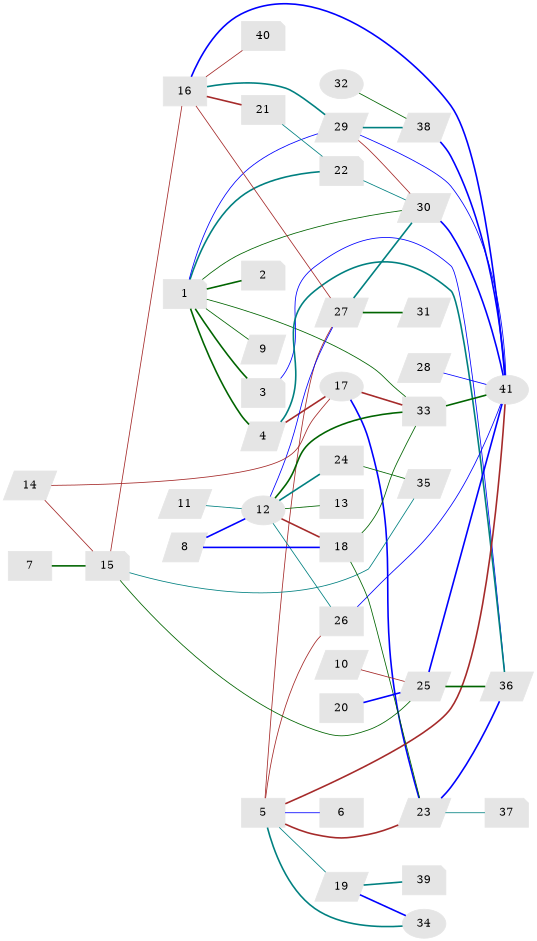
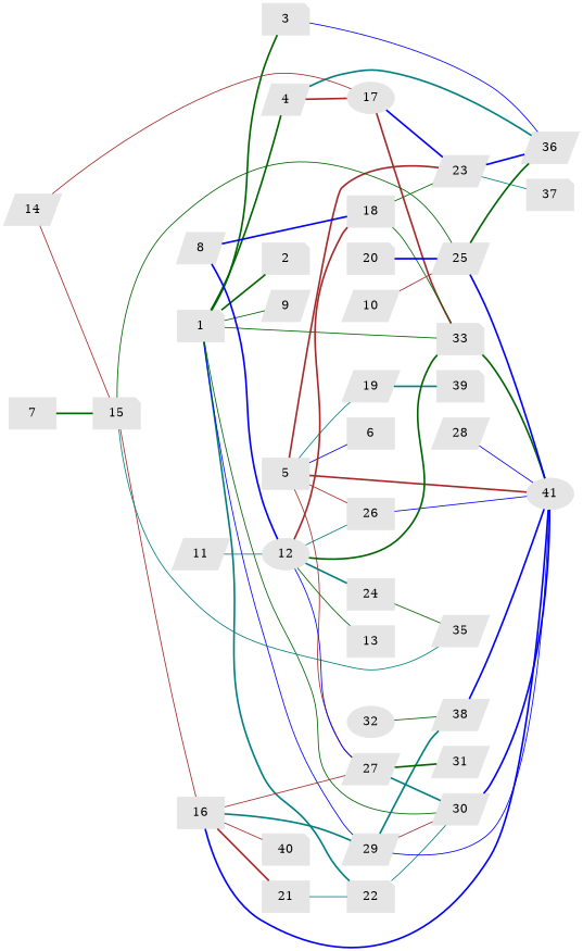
  graph {
    rankdir=LR
    node [color=gray90 shape=parallelogram style=filled]
    edge [color=darkgreen style=bold weight=1.0]
    1 [shape=note]
    2 [shape=note]
    3 [shape=note]
    4
    9
    22 [shape=note]
    29
    30
    33 [shape=note]
    36
    17 [shape=ellipse]
    41 [shape=ellipse]
    38
    23
    5 [shape=box]
    6 [shape=box]
    19
    26 [shape=box]
    27
-   34 [shape=ellipse]
    39 [shape=note]
    37 [shape=note]
    31
    7 [shape=box]
    15 [shape=note]
    25
    16 [shape=box]
    35
    12 [shape=ellipse]
    8
    18 [shape=box]
    13 [shape=box]
    24 [shape=box]
    10
    11
    14
    21 [shape=box]
    40 [shape=note]
    20 [shape=note]
    28
    32 [shape=ellipse]
    1 -- 2
    1 -- 3
    1 -- 4
    1 -- 9 [style=solid]
    1 -- 22 [color=teal]
    1 -- 29 [color=blue style=solid]
    1 -- 30 [style=solid]
    1 -- 33 [style=solid]
    3 -- 36 [color=blue style=solid]
    4 -- 36 [color=teal]
    4 -- 17 [color=brown]
    22 -- 30 [color=teal style=solid]
    29 -- 30 [color=brown style=solid]
    29 -- 41 [color=blue style=solid]
    29 -- 38 [color=teal]
    30 -- 41 [color=blue]
    33 -- 41
    17 -- 33 [color=brown]
    17 -- 23 [color=blue]
    38 -- 41 [color=blue]
    23 -- 36 [color=blue]
    23 -- 37 [color=teal style=solid]
    5 -- 41 [color=brown weight=2.0]
    5 -- 23 [color=brown]
    5 -- 6 [color=blue style=solid]
    5 -- 19 [color=teal style=solid]
    5 -- 26 [color=brown style=solid]
    5 -- 27 [color=brown style=solid]
-   5 -- 34 [color=teal weight=2.0]
-   19 -- 34 [color=blue]
    19 -- 39 [color=teal]
    26 -- 41 [color=blue style=solid]
    27 -- 30 [color=teal]
    27 -- 31
    7 -- 15
    15 -- 25 [style=solid]
    15 -- 16 [color=brown style=solid]
    15 -- 35 [color=teal style=solid]
    25 -- 36 [weight=2.0]
    25 -- 41 [color=blue]
    16 -- 29 [color=teal]
    16 -- 41 [color=blue]
    16 -- 27 [color=brown style=solid]
    16 -- 21 [color=brown]
    16 -- 40 [color=brown style=solid]
    12 -- 33
    12 -- 26 [color=teal style=solid]
    12 -- 27 [color=blue style=solid]
    12 -- 18 [color=brown]
    12 -- 13 [style=solid]
    12 -- 24 [color=teal]
    8 -- 12 [color=blue]
    8 -- 18 [color=blue]
    18 -- 33 [style=solid]
    18 -- 23 [style=solid]
    24 -- 35 [style=solid]
    10 -- 25 [color=brown style=solid]
    11 -- 12 [color=teal style=solid]
    14 -- 17 [color=brown style=solid]
    14 -- 15 [color=brown style=solid]
    21 -- 22 [color=teal style=solid]
    20 -- 25 [color=blue weight=2.0]
    28 -- 41 [color=blue style=solid]
    32 -- 38 [style=solid]
  }
